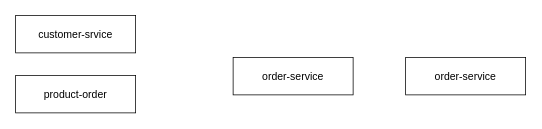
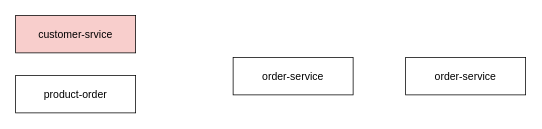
  <mxCell id="0" />
  <mxCell id="1" parent="0" />
- <mxCell id="2" value="customer-srvice" style="rounded=0;whiteSpace=wrap;html=1;fontSize=14;" vertex="1" parent="1"><mxGeometry x="20" y="20" width="160" height="50" as="geometry" /></mxCell>
+ <mxCell id="2" value="customer-srvice" style="rounded=0;whiteSpace=wrap;html=1;fontSize=14;fillColor=#f8cecc;" vertex="1" parent="1"><mxGeometry x="20" y="20" width="160" height="50" as="geometry" /></mxCell>
  <mxCell id="3" value="product-order" style="rounded=0;whiteSpace=wrap;html=1;fontSize=14;" vertex="1" parent="1"><mxGeometry x="20" y="100" width="160" height="50" as="geometry" /></mxCell>
  <mxCell id="4" value="order-service" style="rounded=0;whiteSpace=wrap;html=1;fontSize=14;" vertex="1" parent="1"><mxGeometry x="310" y="76" width="160" height="50" as="geometry" /></mxCell>
  <mxCell id="5" value="order-service" style="rounded=0;whiteSpace=wrap;html=1;fontSize=14;" vertex="1" parent="1"><mxGeometry x="540" y="76" width="160" height="50" as="geometry" /></mxCell>
